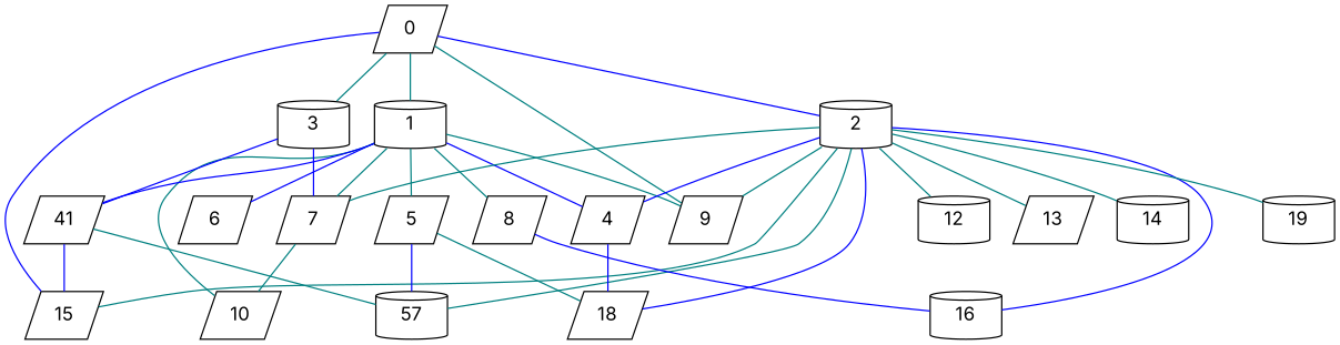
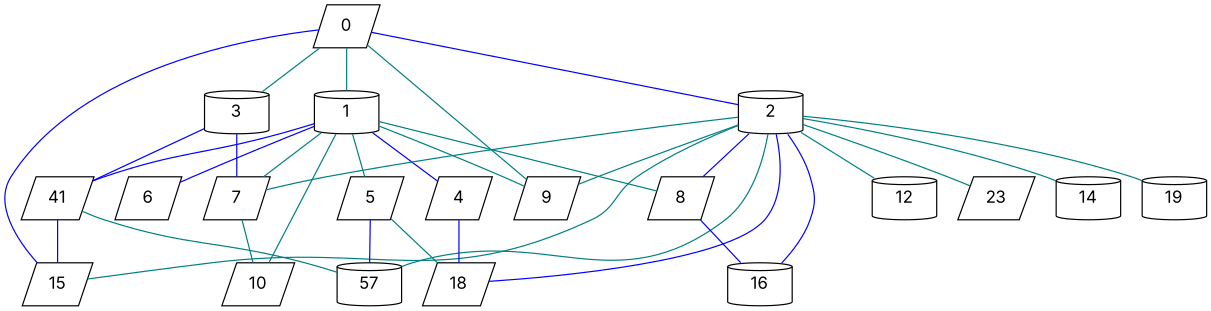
  graph {
    fontname=Inter
    node [fontname=Inter shape=parallelogram]
    edge [color=teal fontname=Inter]
    1 [shape=cylinder]
    0
    2 [shape=cylinder]
    3 [shape=cylinder]
    9
    15
    4
    5
    6
    7
    8
    10
    n13 [label=41]
    12 [shape=cylinder]
-   13
+   13 [label=23]
    14 [shape=cylinder]
    16 [shape=cylinder]
    n18 [label=57 shape=cylinder]
    18
    19 [shape=cylinder]
    1 -- 9
    1 -- 4 [color=blue]
    1 -- 5
    1 -- 6 [color=blue]
    1 -- 7
    1 -- 8
    1 -- 10
    1 -- n13 [color=blue]
    0 -- 1
    0 -- 2 [color=blue]
    0 -- 3
    0 -- 9
    0 -- 15 [color=blue]
    2 -- 9
    2 -- 15
-   2 -- 4 [color=blue]
+   2 -- 8 [color=blue]
    2 -- 7
    2 -- 12
    2 -- 13
    2 -- 14
    2 -- 16 [color=blue]
    2 -- n18
    2 -- 18 [color=blue]
    2 -- 19
    3 -- 7 [color=blue]
    3 -- n13 [color=blue]
    4 -- 18 [color=blue]
    5 -- n18 [color=blue]
    5 -- 18
    7 -- 10
    8 -- 16 [color=blue]
    n13 -- 15 [color=blue]
    n13 -- n18
  }
